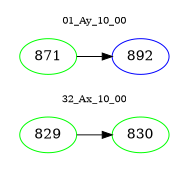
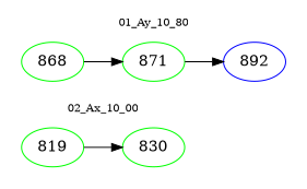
  digraph {
    rankdir=LR
    node [color=green]
    edge [color=black]
-   n1 [label=829]
+   n1 [label=819]
    n2 [label=830]
+   n3 [label=868]
    n4 [color=blue label=892]
    n5 [label=871]
    subgraph cluster_1 {
      color=white
      fontsize=10
-     label="32_Ax_10_00"
+     label="02_Ax_10_00"
      n1
      n2
    }
    subgraph cluster_2 {
      color=white
      fontsize=10
-     label="01_Ay_10_00"
+     label="01_Ay_10_80"
+     n3
      n4
      n5
    }
    n1 -> n2
+   n3 -> n5
    n5 -> n4
  }
